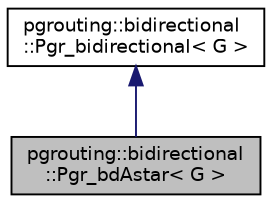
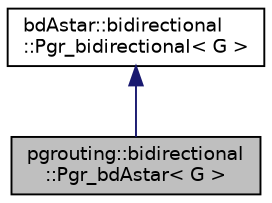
  digraph {
    node [color=black fontname=Helvetica fontsize=10 shape=record style=filled]
    n1 [fillcolor=grey75 fontcolor=black height=0.2 label="pgrouting::bidirectional\l::Pgr_bdAstar\< G \>" width=0.4]
-   n2 [fillcolor=white height=0.2 label="pgrouting::bidirectional\l::Pgr_bidirectional\< G \>" width=0.4]
+   n2 [fillcolor=white height=0.2 label="bdAstar::bidirectional\l::Pgr_bidirectional\< G \>" width=0.4]
    n2 -> n1 [color=midnightblue dir=back fontname=Helvetica fontsize=10 labelfontname=Helvetica labelfontsize=10 style=solid]
  }
